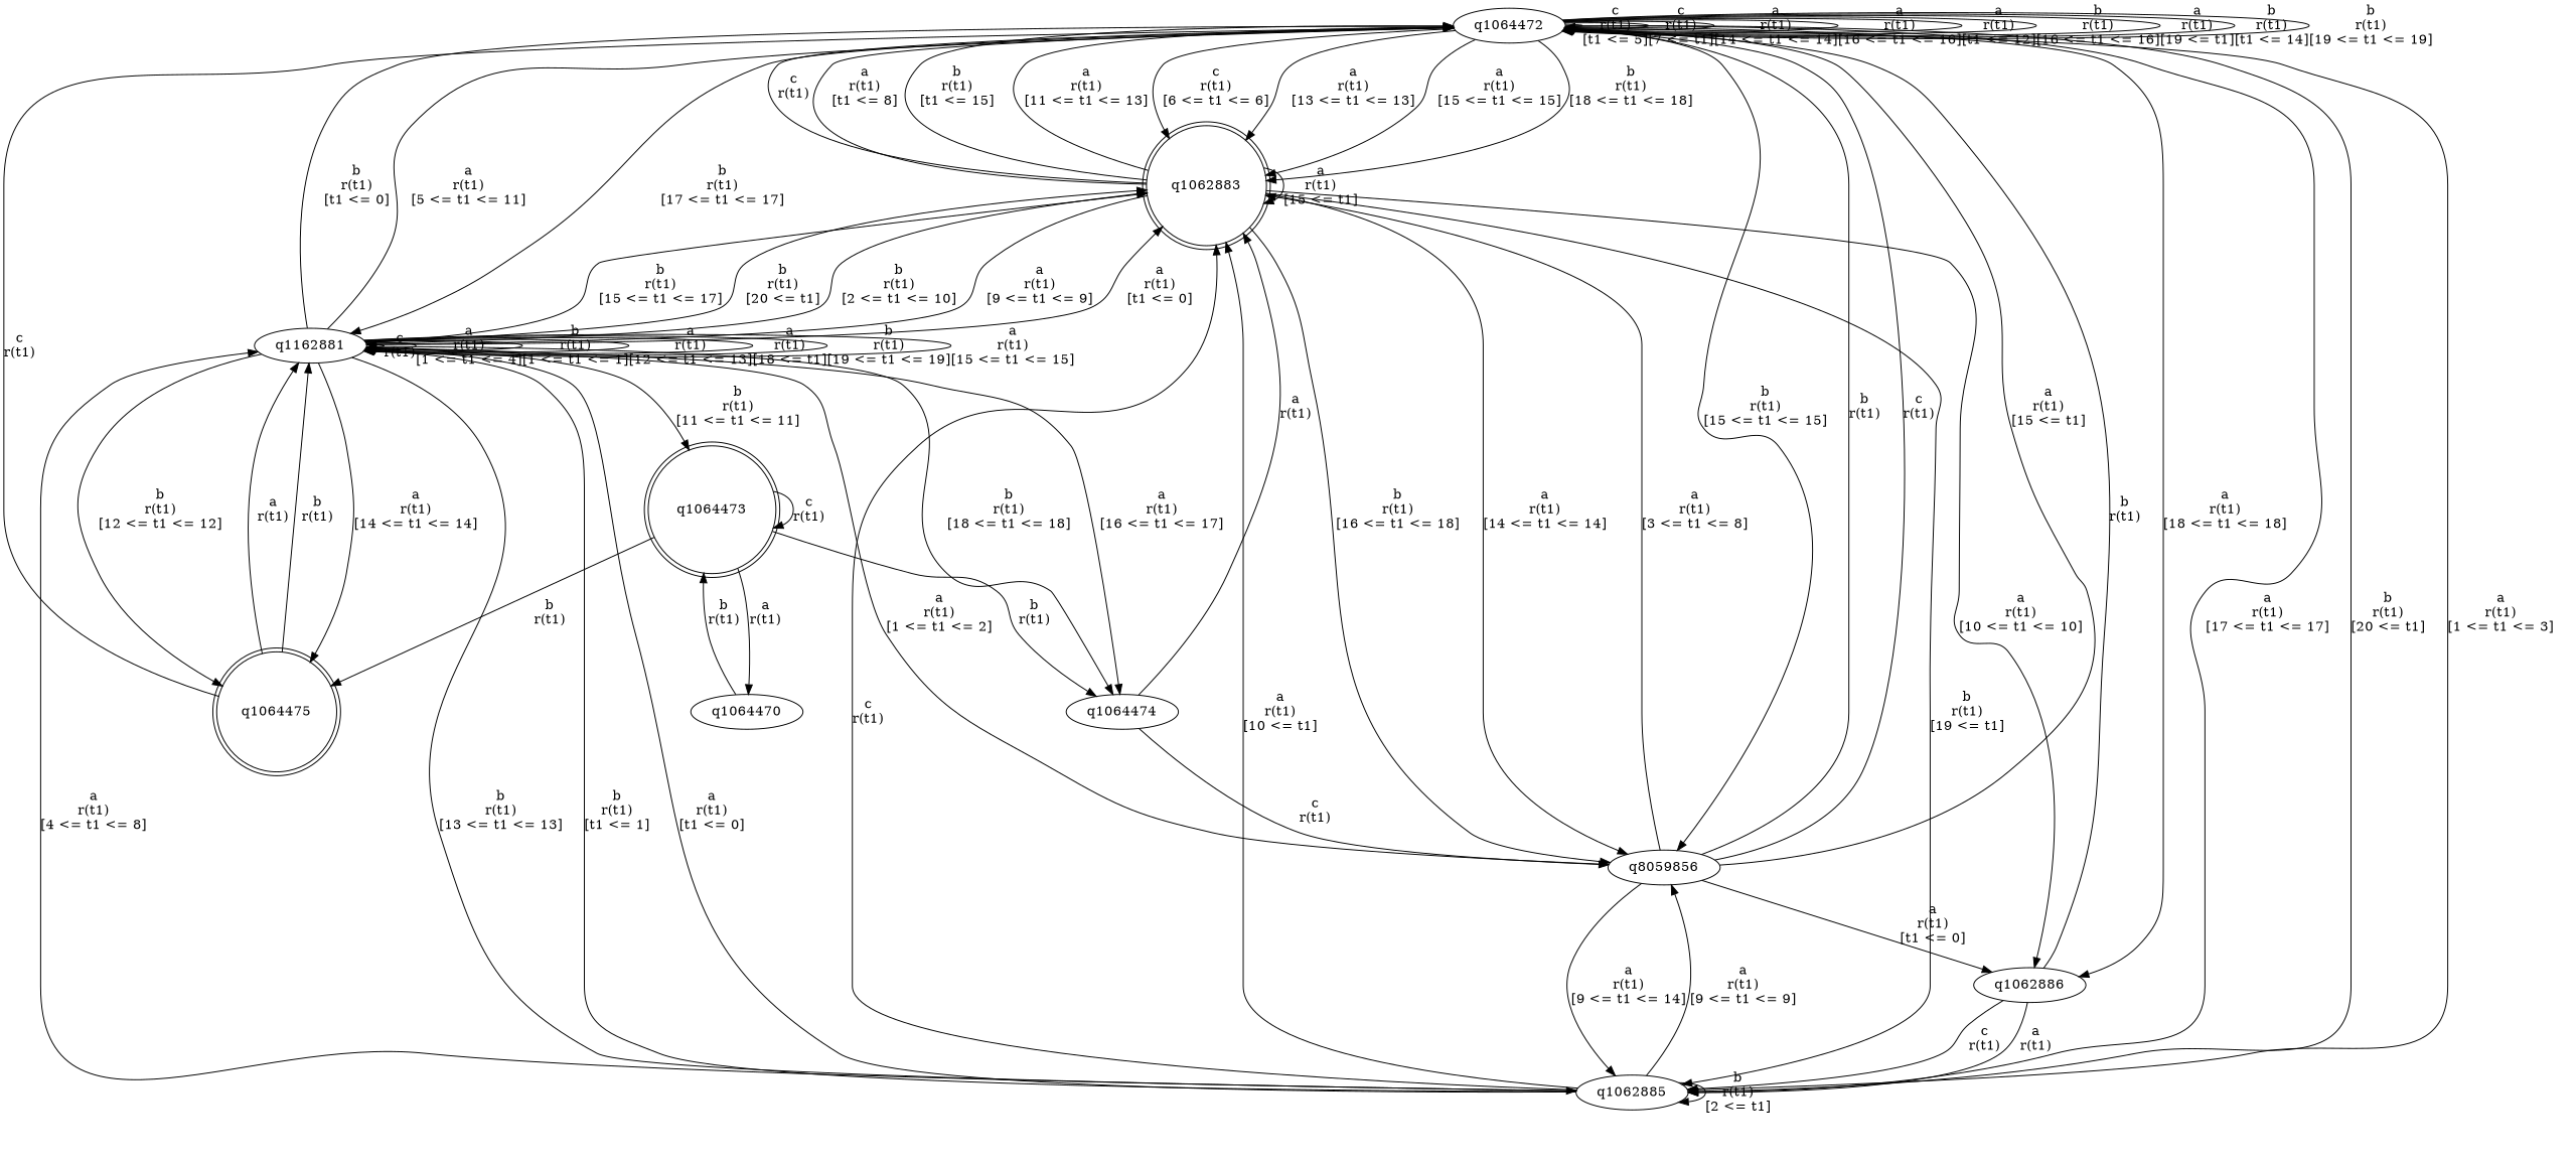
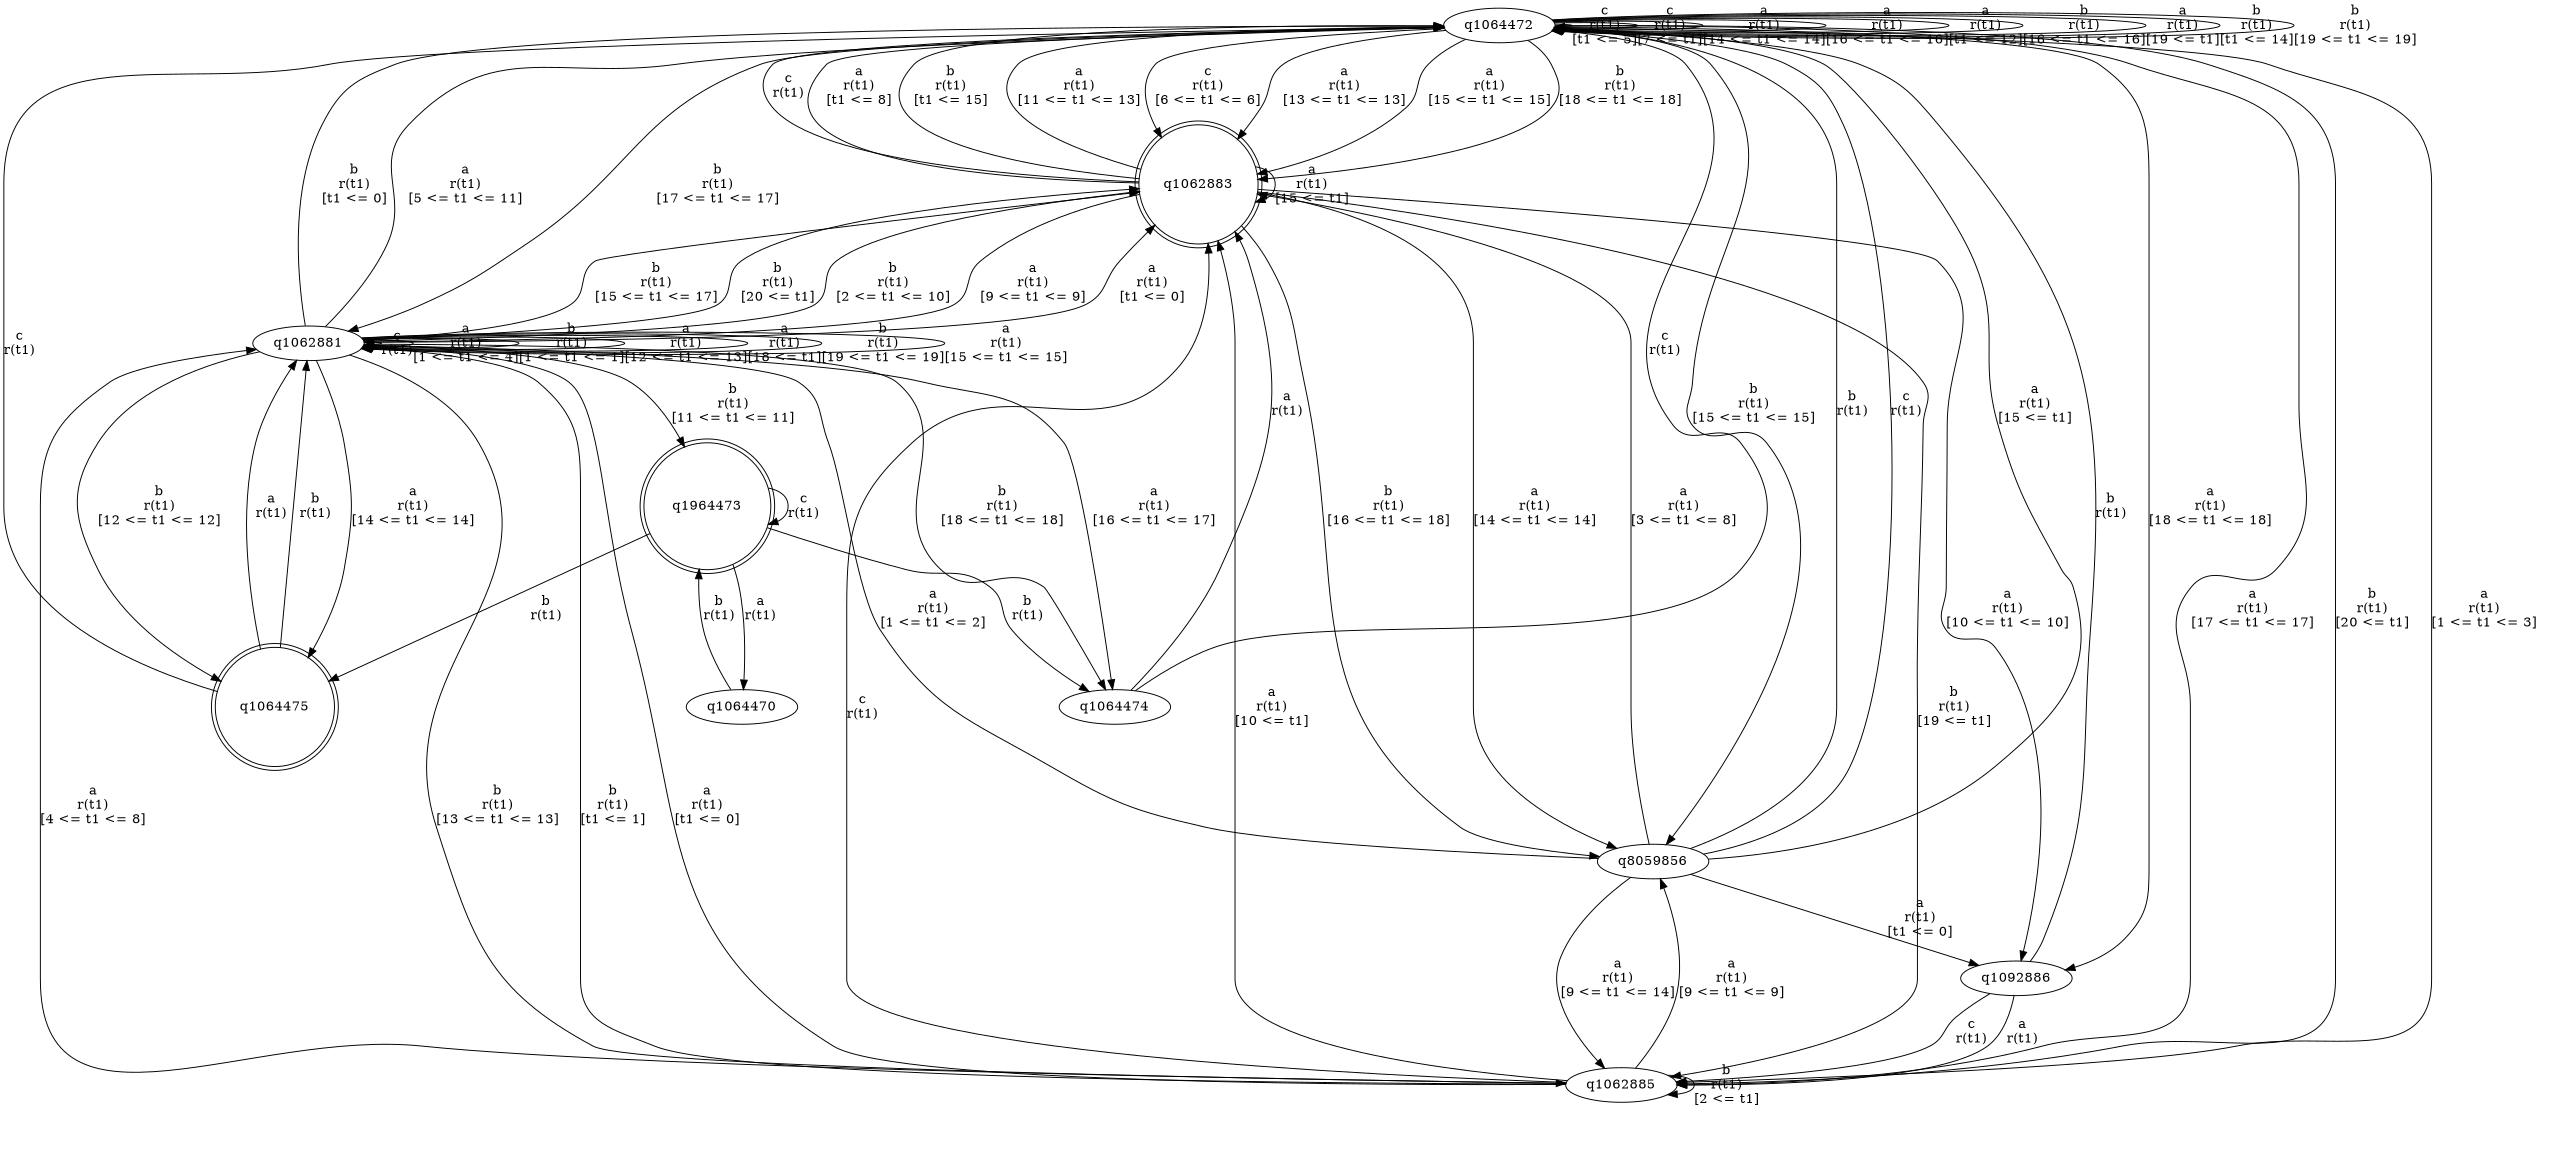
  digraph {
    n1 [label=q1064472]
    n2 [label=q1062883 shape=doublecircle]
    n3 [label=q8059856]
-   n4 [label=q1062886]
+   n4 [label=q1092886]
    n5 [label=q1062885]
-   n6 [label=q1162881]
+   n6 [label=q1062881]
    n7 [label=q1064475 shape=doublecircle]
    n8 [label=q1064474]
-   n9 [label=q1064473 shape=doublecircle]
+   n9 [label=q1964473 shape=doublecircle]
    n10 [label=q1064470]
    n1 -> n1 [label="c\nr(t1)\n[t1 <= 5]"]
    n1 -> n1 [label="c\nr(t1)\n[7 <= t1]"]
    n1 -> n1 [label="a\nr(t1)\n[14 <= t1 <= 14]"]
    n1 -> n1 [label="a\nr(t1)\n[16 <= t1 <= 16]"]
    n1 -> n1 [label="a\nr(t1)\n[t1 <= 12]"]
    n1 -> n1 [label="b\nr(t1)\n[16 <= t1 <= 16]"]
    n1 -> n1 [label="a\nr(t1)\n[19 <= t1]"]
    n1 -> n1 [label="b\nr(t1)\n[t1 <= 14]"]
    n1 -> n1 [label="b\nr(t1)\n[19 <= t1 <= 19]"]
    n1 -> n2 [label="c\nr(t1)\n[6 <= t1 <= 6]"]
    n1 -> n2 [label="a\nr(t1)\n[13 <= t1 <= 13]"]
    n1 -> n2 [label="a\nr(t1)\n[15 <= t1 <= 15]"]
    n1 -> n2 [label="b\nr(t1)\n[18 <= t1 <= 18]"]
    n1 -> n3 [label="b\nr(t1)\n[15 <= t1 <= 15]"]
    n1 -> n4 [label="a\nr(t1)\n[18 <= t1 <= 18]"]
    n1 -> n5 [label="a\nr(t1)\n[17 <= t1 <= 17]"]
    n1 -> n5 [label="b\nr(t1)\n[20 <= t1]"]
    n1 -> n6 [label="b\nr(t1)\n[17 <= t1 <= 17]"]
    n2 -> n1 [label="c\nr(t1)\n"]
    n2 -> n1 [label="a\nr(t1)\n[t1 <= 8]"]
    n2 -> n1 [label="b\nr(t1)\n[t1 <= 15]"]
    n2 -> n1 [label="a\nr(t1)\n[11 <= t1 <= 13]"]
    n2 -> n2 [label="a\nr(t1)\n[15 <= t1]"]
    n2 -> n3 [label="b\nr(t1)\n[16 <= t1 <= 18]"]
    n2 -> n3 [label="a\nr(t1)\n[14 <= t1 <= 14]"]
    n2 -> n4 [label="a\nr(t1)\n[10 <= t1 <= 10]"]
    n2 -> n5 [label="b\nr(t1)\n[19 <= t1]"]
    n2 -> n6 [label="a\nr(t1)\n[9 <= t1 <= 9]"]
    n3 -> n1 [label="b\nr(t1)\n"]
    n3 -> n1 [label="c\nr(t1)\n"]
    n3 -> n1 [label="a\nr(t1)\n[15 <= t1]"]
    n3 -> n2 [label="a\nr(t1)\n[3 <= t1 <= 8]"]
    n3 -> n4 [label="a\nr(t1)\n[t1 <= 0]"]
    n3 -> n5 [label="a\nr(t1)\n[9 <= t1 <= 14]"]
    n3 -> n6 [label="a\nr(t1)\n[1 <= t1 <= 2]"]
    n4 -> n1 [label="b\nr(t1)\n"]
    n4 -> n5 [label="c\nr(t1)\n"]
    n4 -> n5 [label="a\nr(t1)\n"]
    n5 -> n1 [label="a\nr(t1)\n[1 <= t1 <= 3]"]
    n5 -> n2 [label="c\nr(t1)\n"]
    n5 -> n2 [label="a\nr(t1)\n[10 <= t1]"]
    n5 -> n3 [label="a\nr(t1)\n[9 <= t1 <= 9]"]
    n5 -> n5 [label="b\nr(t1)\n[2 <= t1]"]
    n5 -> n6 [label="b\nr(t1)\n[t1 <= 1]"]
    n5 -> n6 [label="a\nr(t1)\n[t1 <= 0]"]
    n5 -> n6 [label="a\nr(t1)\n[4 <= t1 <= 8]"]
    n6 -> n1 [label="b\nr(t1)\n[t1 <= 0]"]
    n6 -> n1 [label="a\nr(t1)\n[5 <= t1 <= 11]"]
    n6 -> n2 [label="a\nr(t1)\n[t1 <= 0]"]
    n6 -> n2 [label="b\nr(t1)\n[15 <= t1 <= 17]"]
    n6 -> n2 [label="b\nr(t1)\n[20 <= t1]"]
    n6 -> n2 [label="b\nr(t1)\n[2 <= t1 <= 10]"]
    n6 -> n5 [label="b\nr(t1)\n[13 <= t1 <= 13]"]
    n6 -> n6 [label="c\nr(t1)\n"]
    n6 -> n6 [label="a\nr(t1)\n[1 <= t1 <= 4]"]
    n6 -> n6 [label="b\nr(t1)\n[1 <= t1 <= 1]"]
    n6 -> n6 [label="a\nr(t1)\n[12 <= t1 <= 13]"]
    n6 -> n6 [label="a\nr(t1)\n[18 <= t1]"]
    n6 -> n6 [label="b\nr(t1)\n[19 <= t1 <= 19]"]
    n6 -> n6 [label="a\nr(t1)\n[15 <= t1 <= 15]"]
    n6 -> n7 [label="a\nr(t1)\n[14 <= t1 <= 14]"]
    n6 -> n7 [label="b\nr(t1)\n[12 <= t1 <= 12]"]
    n6 -> n8 [label="b\nr(t1)\n[18 <= t1 <= 18]"]
    n6 -> n8 [label="a\nr(t1)\n[16 <= t1 <= 17]"]
    n6 -> n9 [label="b\nr(t1)\n[11 <= t1 <= 11]"]
    n7 -> n1 [label="c\nr(t1)\n"]
    n7 -> n6 [label="a\nr(t1)\n"]
    n7 -> n6 [label="b\nr(t1)\n"]
    n8 -> n2 [label="a\nr(t1)\n"]
-   n8 -> n3 [label="c\nr(t1)\n"]
+   n8 -> n1 [label="c\nr(t1)\n"]
    n9 -> n7 [label="b\nr(t1)\n"]
    n9 -> n8 [label="b\nr(t1)\n"]
    n9 -> n9 [label="c\nr(t1)\n"]
    n9 -> n10 [label="a\nr(t1)\n"]
    n10 -> n9 [label="b\nr(t1)\n"]
  }
